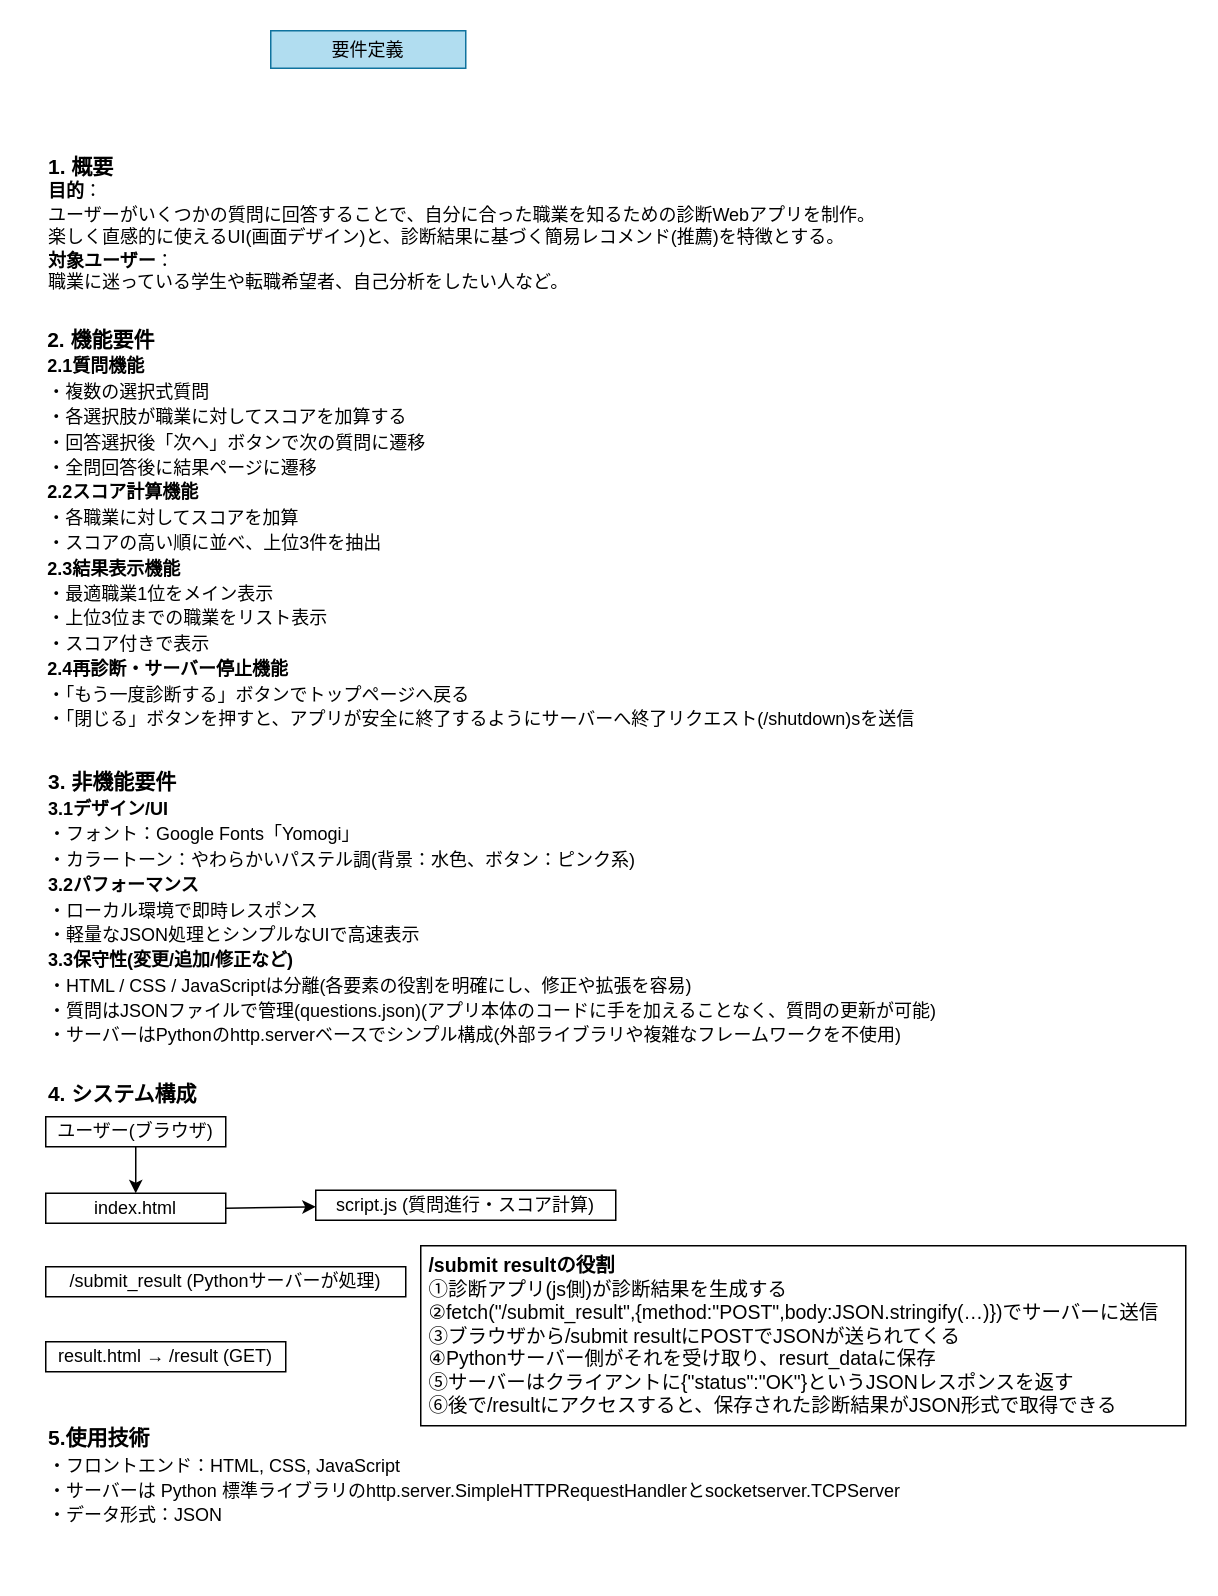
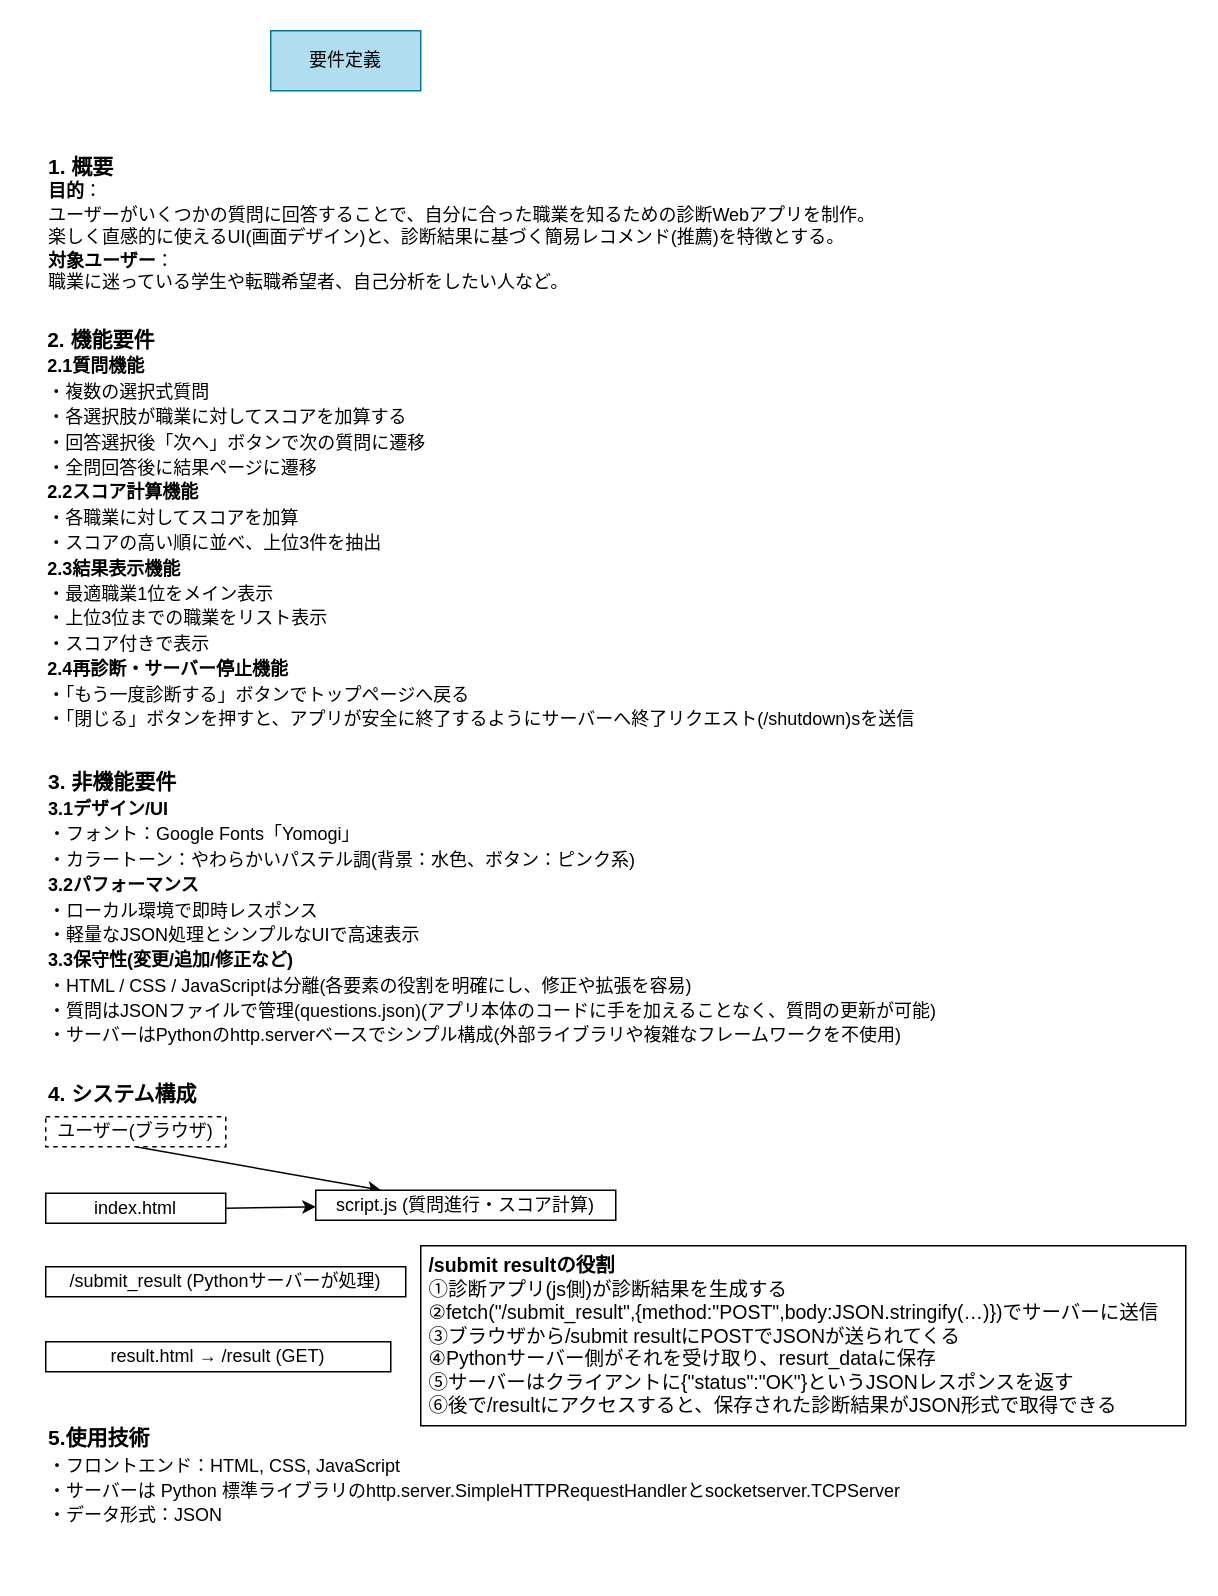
  <mxCell id="0" />
  <mxCell id="1" parent="0" />
- <mxCell id="2" value="要件定義" style="rounded=0;whiteSpace=wrap;html=1;fillColor=#b1ddf0;strokeColor=#10739e;" parent="1" vertex="1"><mxGeometry x="180" y="20" width="130" height="25" as="geometry" /></mxCell>
+ <mxCell id="2" value="要件定義" style="rounded=0;whiteSpace=wrap;html=1;fillColor=#b1ddf0;strokeColor=#10739e;" parent="1" vertex="1"><mxGeometry x="180" y="20" width="100" height="40" as="geometry" /></mxCell>
  <mxCell id="3" value="&lt;font style=&quot;font-size: 14px;&quot;&gt;&lt;b&gt;1. 概要&lt;/b&gt;&lt;/font&gt;&lt;div style=&quot;line-height: 130%;&quot;&gt;&lt;strong data-end=&quot;100&quot; data-start=&quot;94&quot;&gt;目的&lt;/strong&gt;：&lt;br data-end=&quot;104&quot; data-start=&quot;101&quot;&gt;ユーザーがいくつかの質問に回答することで、自分に合った職業を知るための診断Webアプリを制作。&lt;br data-end=&quot;156&quot; data-start=&quot;153&quot;&gt;&lt;div style=&quot;&quot;&gt;&lt;span style=&quot;background-color: transparent;&quot;&gt;楽しく直感的に使えるUI(&lt;/span&gt;&lt;span style=&quot;background-color: transparent;&quot;&gt;画面デザイン)&lt;/span&gt;&lt;span style=&quot;background-color: transparent;&quot;&gt;と、診断結果に基づく簡易レコメンド(推薦)を特徴とする。&lt;/span&gt;&lt;/div&gt;&lt;/div&gt;&lt;div style=&quot;&quot;&gt;&lt;strong data-end=&quot;204&quot; data-start=&quot;194&quot;&gt;対象ユーザー&lt;/strong&gt;：&lt;br data-end=&quot;208&quot; data-start=&quot;205&quot;&gt;職業に迷っている学生や転職希望者、自己分析をしたい人など。&lt;span style=&quot;background-color: transparent;&quot;&gt;&lt;/span&gt;&lt;/div&gt;&lt;div style=&quot;&quot;&gt;&lt;span style=&quot;background-color: transparent;&quot;&gt;&lt;br&gt;&lt;/span&gt;&lt;/div&gt;" style="text;html=1;align=left;verticalAlign=middle;resizable=0;points=[];autosize=1;strokeColor=none;fillColor=none;" parent="1" vertex="1"><mxGeometry x="30" y="96" width="570" height="120" as="geometry" /></mxCell>
  <mxCell id="4" value="&lt;div style=&quot;text-align: left; line-height: 140%;&quot;&gt;&lt;span style=&quot;background-color: transparent;&quot;&gt;&lt;font style=&quot;font-size: 14px; line-height: 140%;&quot;&gt;&lt;b&gt;2. 機能要件&lt;/b&gt;&lt;/font&gt;&lt;/span&gt;&lt;/div&gt;&lt;div style=&quot;text-align: left; line-height: 140%;&quot;&gt;&lt;b&gt;2.1質問機能&lt;/b&gt;&lt;/div&gt;&lt;div style=&quot;text-align: left; line-height: 140%;&quot;&gt;・複数の選択式質問&lt;/div&gt;&lt;div style=&quot;text-align: left; line-height: 140%;&quot;&gt;・各選択肢が職業に対してスコアを加算する&lt;/div&gt;&lt;div style=&quot;text-align: left; line-height: 140%;&quot;&gt;・回答選択後「次へ」ボタンで次の質問に遷移&lt;/div&gt;&lt;div style=&quot;text-align: left; line-height: 140%;&quot;&gt;・全問回答後に結果ページに遷移&lt;/div&gt;&lt;div style=&quot;text-align: left; line-height: 140%;&quot;&gt;&lt;b&gt;2.2スコア計算機能&lt;/b&gt;&lt;/div&gt;&lt;div style=&quot;text-align: left; line-height: 140%;&quot;&gt;・各職業に対してスコアを加算&lt;/div&gt;&lt;div style=&quot;text-align: left; line-height: 140%;&quot;&gt;・スコアの高い順に並べ、上位3件を抽出&lt;/div&gt;&lt;div style=&quot;text-align: left; line-height: 140%;&quot;&gt;&lt;b&gt;2.3結果表示機能&lt;/b&gt;&lt;/div&gt;&lt;div style=&quot;text-align: left; line-height: 140%;&quot;&gt;・最適職業1位をメイン表示&lt;/div&gt;&lt;div style=&quot;text-align: left; line-height: 140%;&quot;&gt;・上位3位までの職業をリスト表示&lt;/div&gt;&lt;div style=&quot;text-align: left; line-height: 140%;&quot;&gt;・スコア付きで表示&lt;/div&gt;&lt;div style=&quot;text-align: left; line-height: 140%;&quot;&gt;&lt;b&gt;2.4再診断・サーバー停止機能&lt;/b&gt;&lt;/div&gt;&lt;div style=&quot;text-align: left; line-height: 140%;&quot;&gt;・「もう一度診断する」ボタンでトップページへ戻る&lt;/div&gt;&lt;div style=&quot;text-align: left; line-height: 140%;&quot;&gt;・&lt;span style=&quot;background-color: transparent; text-align: center;&quot;&gt;「閉じる」ボタンを押すと、アプリが安全に終了するようにサーバーへ終了リクエスト(/&lt;/span&gt;&lt;span style=&quot;text-align: center;&quot;&gt;shutdown)s&lt;/span&gt;&lt;span style=&quot;background-color: transparent; text-align: center;&quot;&gt;を送信&lt;/span&gt;&lt;/div&gt;" style="text;html=1;align=center;verticalAlign=middle;resizable=0;points=[];autosize=1;strokeColor=none;fillColor=none;" parent="1" vertex="1"><mxGeometry x="20" y="207" width="600" height="290" as="geometry" /></mxCell>
  <mxCell id="5" value="&lt;b style=&quot;line-height: 140%;&quot;&gt;&lt;font style=&quot;font-size: 14px; line-height: 140%;&quot;&gt;3. 非機能要件&lt;/font&gt;&lt;/b&gt;&lt;div style=&quot;line-height: 140%;&quot;&gt;&lt;b&gt;3.1デザイン/UI&lt;/b&gt;&lt;/div&gt;&lt;div style=&quot;line-height: 140%;&quot;&gt;・フォント：Google Fonts「Yomogi」&lt;/div&gt;&lt;div style=&quot;line-height: 140%;&quot;&gt;・カラートーン：やわらかいパステル調(背景：水色、ボタン：ピンク系)&lt;/div&gt;&lt;div style=&quot;line-height: 140%;&quot;&gt;&lt;b&gt;3.2パフォーマンス&lt;/b&gt;&lt;/div&gt;&lt;div style=&quot;line-height: 140%;&quot;&gt;・ローカル環境で即時レスポンス&lt;/div&gt;&lt;div style=&quot;line-height: 140%;&quot;&gt;・軽量なJSON処理とシンプルなUIで高速表示&lt;/div&gt;&lt;div style=&quot;line-height: 140%;&quot;&gt;&lt;b&gt;3.3保守性(変更/追加/修正など)&lt;/b&gt;&lt;/div&gt;&lt;div style=&quot;line-height: 140%;&quot;&gt;・HTML / CSS / JavaScriptは分離(各要素の役割を明確にし、修正や拡張を容易)&lt;/div&gt;&lt;div style=&quot;line-height: 140%;&quot;&gt;・&lt;span style=&quot;background-color: transparent;&quot;&gt;質問はJSONファイルで管理(questions.&lt;/span&gt;&lt;span&gt;json)(アプリ本体のコードに手を加えることなく、質問の更新が可能)&lt;/span&gt;&lt;/div&gt;&lt;div style=&quot;line-height: 140%;&quot;&gt;&lt;span style=&quot;background-color: rgba(255, 255, 255, 0.1);&quot;&gt;・&lt;/span&gt;&lt;span style=&quot;background-color: transparent;&quot;&gt;サーバーはPythonの&lt;/span&gt;&lt;span&gt;http.server&lt;/span&gt;&lt;span style=&quot;background-color: transparent;&quot;&gt;ベースでシンプル構成(&lt;/span&gt;&lt;span style=&quot;background-color: transparent;&quot;&gt;外部ライブラリや複雑なフレームワークを不使用&lt;/span&gt;&lt;span style=&quot;background-color: transparent;&quot;&gt;)&lt;/span&gt;&lt;/div&gt;" style="text;html=1;align=left;verticalAlign=middle;resizable=0;points=[];autosize=1;strokeColor=none;fillColor=none;" parent="1" vertex="1"><mxGeometry x="30" y="505" width="620" height="200" as="geometry" /></mxCell>
  <mxCell id="6" value="&lt;b&gt;&lt;font style=&quot;font-size: 14px;&quot;&gt;4. システム構成&lt;/font&gt;&lt;/b&gt;" style="text;html=1;align=center;verticalAlign=middle;resizable=0;points=[];autosize=1;strokeColor=none;fillColor=none;" parent="1" vertex="1"><mxGeometry x="21" y="714" width="120" height="30" as="geometry" /></mxCell>
- <mxCell id="7" style="edgeStyle=none;html=1;exitX=0.5;exitY=1;exitDx=0;exitDy=0;entryX=0.5;entryY=0;entryDx=0;entryDy=0;" parent="1" source="8" target="10" edge="1"><mxGeometry relative="1" as="geometry" /></mxCell>
- <mxCell id="8" value="ユーザー(ブラウザ)" style="rounded=0;whiteSpace=wrap;html=1;" parent="1" vertex="1"><mxGeometry x="30" y="744" width="120" height="20" as="geometry" /></mxCell>
+ <mxCell id="7" style="edgeStyle=none;html=1;exitX=0.5;exitY=1;exitDx=0;exitDy=0;" parent="1" source="8" target="13" edge="1"><mxGeometry relative="1" as="geometry" /></mxCell>
+ <mxCell id="8" value="ユーザー(ブラウザ)" style="rounded=0;whiteSpace=wrap;html=1;dashed=1;" parent="1" vertex="1"><mxGeometry x="30" y="744" width="120" height="20" as="geometry" /></mxCell>
  <mxCell id="9" style="edgeStyle=none;html=1;exitX=1;exitY=0.5;exitDx=0;exitDy=0;entryX=0;entryY=0.5;entryDx=0;entryDy=0;" parent="1" source="10" edge="1"><mxGeometry relative="1" as="geometry"><mxPoint x="210" y="804" as="targetPoint" /></mxGeometry></mxCell>
  <mxCell id="10" value="index.html" style="rounded=0;whiteSpace=wrap;html=1;" parent="1" vertex="1"><mxGeometry x="30" y="795" width="120" height="20" as="geometry" /></mxCell>
  <mxCell id="11" value="/submit_result (Pythonサーバーが処理)" style="rounded=0;whiteSpace=wrap;html=1;" parent="1" vertex="1"><mxGeometry x="30" y="844" width="240" height="20" as="geometry" /></mxCell>
- <mxCell id="12" value="result.html → /result (GET)" style="rounded=0;whiteSpace=wrap;html=1;" parent="1" vertex="1"><mxGeometry x="30" y="894" width="160" height="20" as="geometry" /></mxCell>
+ <mxCell id="12" value="result.html → /result (GET)" style="rounded=0;whiteSpace=wrap;html=1;" parent="1" vertex="1"><mxGeometry x="30" y="894" width="230" height="20" as="geometry" /></mxCell>
  <mxCell id="13" value="script.js (質問進行・スコア計算)" style="rounded=0;whiteSpace=wrap;html=1;" parent="1" vertex="1"><mxGeometry x="210" y="793" width="200" height="20" as="geometry" /></mxCell>
  <mxCell id="14" value="&lt;b style=&quot;line-height: 140%;&quot;&gt;&lt;font style=&quot;font-size: 14px; line-height: 140%;&quot;&gt;5.使用技術&lt;/font&gt;&lt;/b&gt;&lt;div style=&quot;line-height: 140%;&quot;&gt;・フロントエンド：HTML, CSS, JavaScript&lt;/div&gt;&lt;div style=&quot;line-height: 140%;&quot;&gt;・&lt;span style=&quot;background-color: transparent;&quot;&gt;サーバーは Python 標準ライブラリの&lt;/span&gt;&lt;span style=&quot;font-family: var(--monaco-monospace-font);&quot;&gt;http.server.SimpleHTTPRequestHandlerとsocketserver.TCPServer&lt;/span&gt;&lt;/div&gt;&lt;div style=&quot;line-height: 140%;&quot;&gt;&lt;span style=&quot;background-color: transparent;&quot;&gt;・データ形式：JSON&lt;/span&gt;&lt;div&gt;&lt;br&gt;&lt;/div&gt;&lt;/div&gt;" style="text;html=1;align=left;verticalAlign=middle;resizable=0;points=[];autosize=1;strokeColor=none;fillColor=none;" parent="1" vertex="1"><mxGeometry x="30" y="942" width="590" height="100" as="geometry" /></mxCell>
  <mxCell id="15" value="&lt;span style=&quot;font-size: 13px;&quot;&gt;&lt;b style=&quot;&quot;&gt;&amp;nbsp;/submit resultの役割&lt;/b&gt;&lt;/span&gt;&lt;div&gt;&lt;span style=&quot;font-size: 13px;&quot;&gt;&amp;nbsp;①診断アプリ(js側)が診断結果を生成する&lt;/span&gt;&lt;/div&gt;&lt;div&gt;&lt;span style=&quot;font-size: 13px;&quot;&gt;&amp;nbsp;②fetch(&quot;/submit_result&quot;,{method:&quot;POST&quot;,body:JSON.stringify(…)})でサーバーに送信&lt;/span&gt;&lt;/div&gt;&lt;div&gt;&lt;span style=&quot;font-size: 13px;&quot;&gt;&amp;nbsp;③ブラウザから/submit resultにPOSTでJSONが送られてくる&lt;/span&gt;&lt;/div&gt;&lt;div&gt;&lt;span style=&quot;font-size: 13px;&quot;&gt;&amp;nbsp;④Pythonサーバー側がそれを受け取り、resurt_dataに保存&lt;/span&gt;&lt;/div&gt;&lt;div&gt;&lt;span style=&quot;font-size: 13px;&quot;&gt;&amp;nbsp;⑤サーバーはクライアントに{&quot;status&quot;:&quot;OK&quot;}というJSONレスポンスを返す&lt;/span&gt;&lt;/div&gt;&lt;div&gt;&lt;span style=&quot;font-size: 13px;&quot;&gt;&amp;nbsp;⑥後で/resultにアクセスすると、保存された診断結果がJSON形式で取得できる&lt;/span&gt;&lt;/div&gt;" style="rounded=0;whiteSpace=wrap;html=1;align=left;" parent="1" vertex="1"><mxGeometry x="280" y="830" width="510" height="120" as="geometry" /></mxCell>
